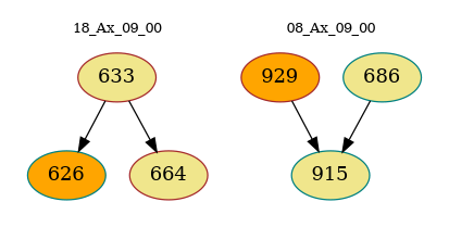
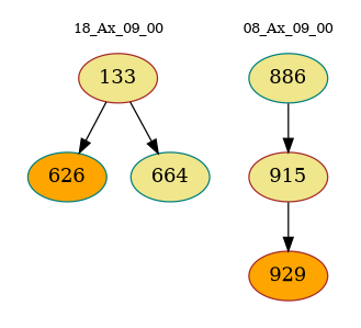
  digraph {
    node [color=brown fillcolor=khaki style=filled]
    edge [color=black]
-   n1 [label=633]
+   n1 [label=133]
    n2 [color=teal fillcolor=orange label=626]
-   n3 [label=664]
-   n4 [color=teal label=915]
-   n5 [color=teal label=686]
+   n3 [color=teal label=664]
+   n4 [label=915]
+   n5 [color=teal label=886]
    n6 [fillcolor=orange label=929]
    subgraph cluster_1 {
      color=white
      fontsize=10
      label="18_Ax_09_00"
      n1
      n2
      n3
    }
    subgraph cluster_2 {
      color=white
      fontsize=10
      label="08_Ax_09_00"
      n4
      n5
      n6
    }
    n1 -> n2
    n1 -> n3
-   n6 -> n4
+   n4 -> n6
    n5 -> n4
  }
